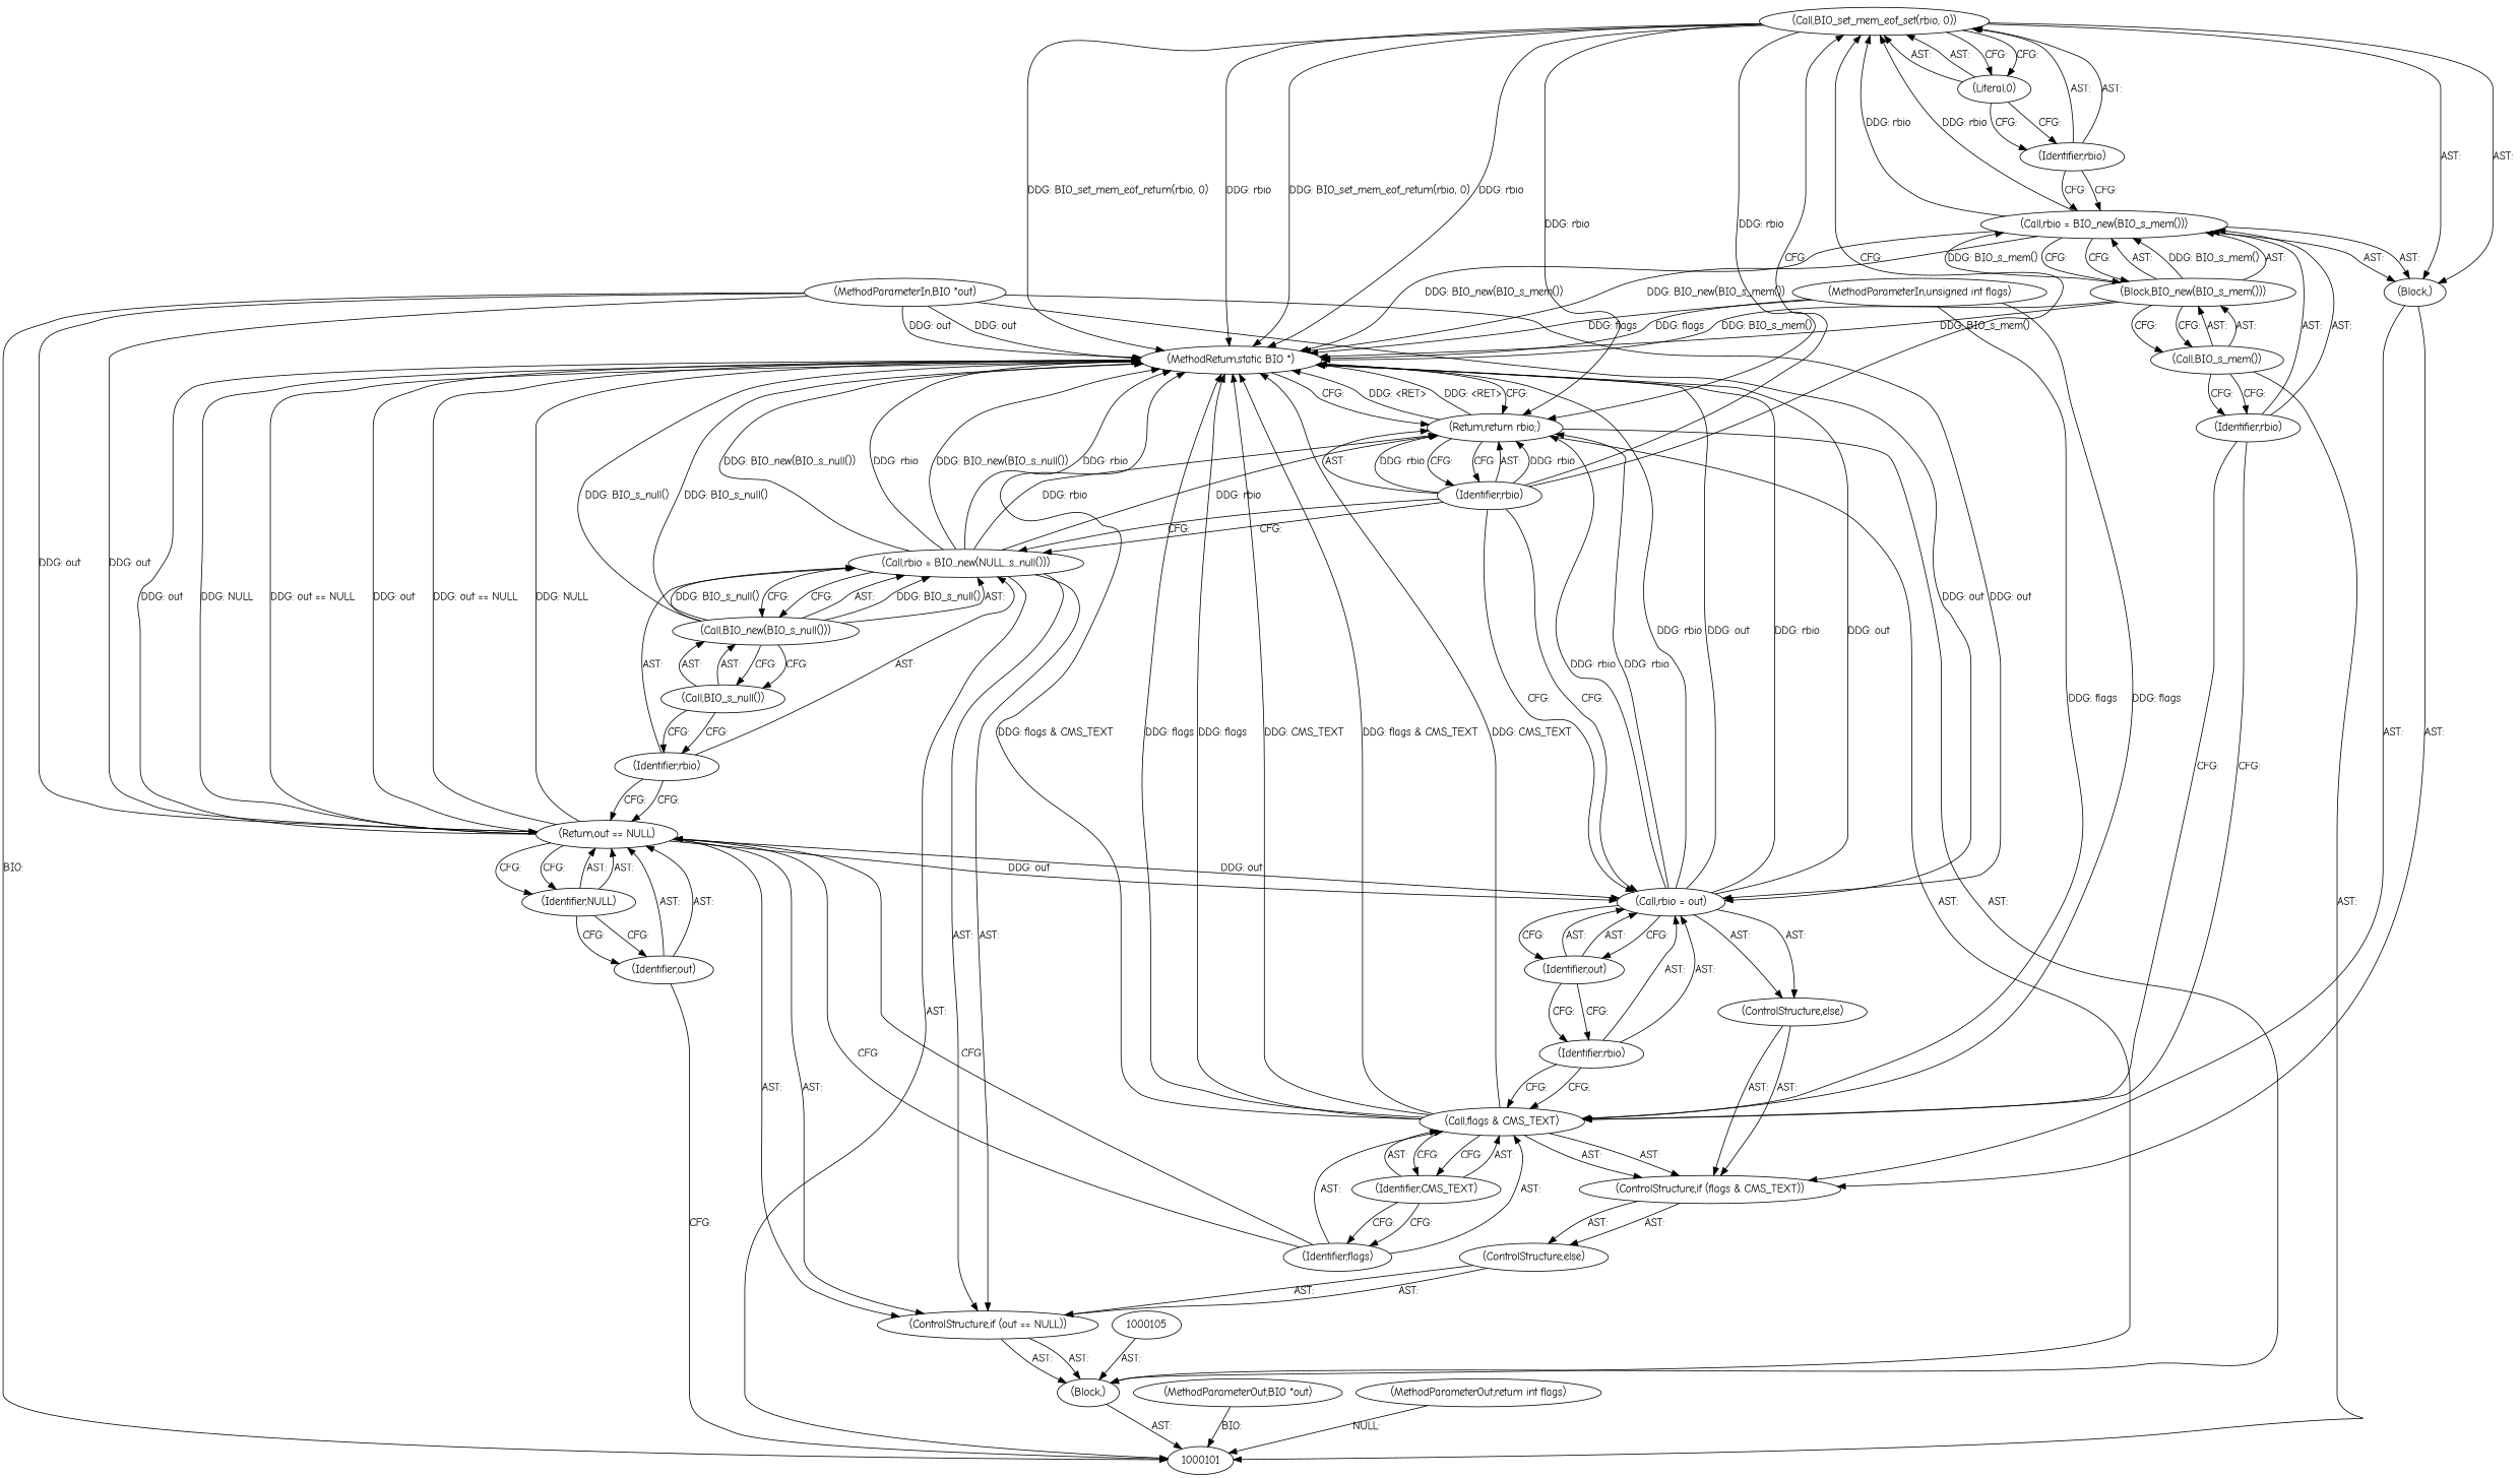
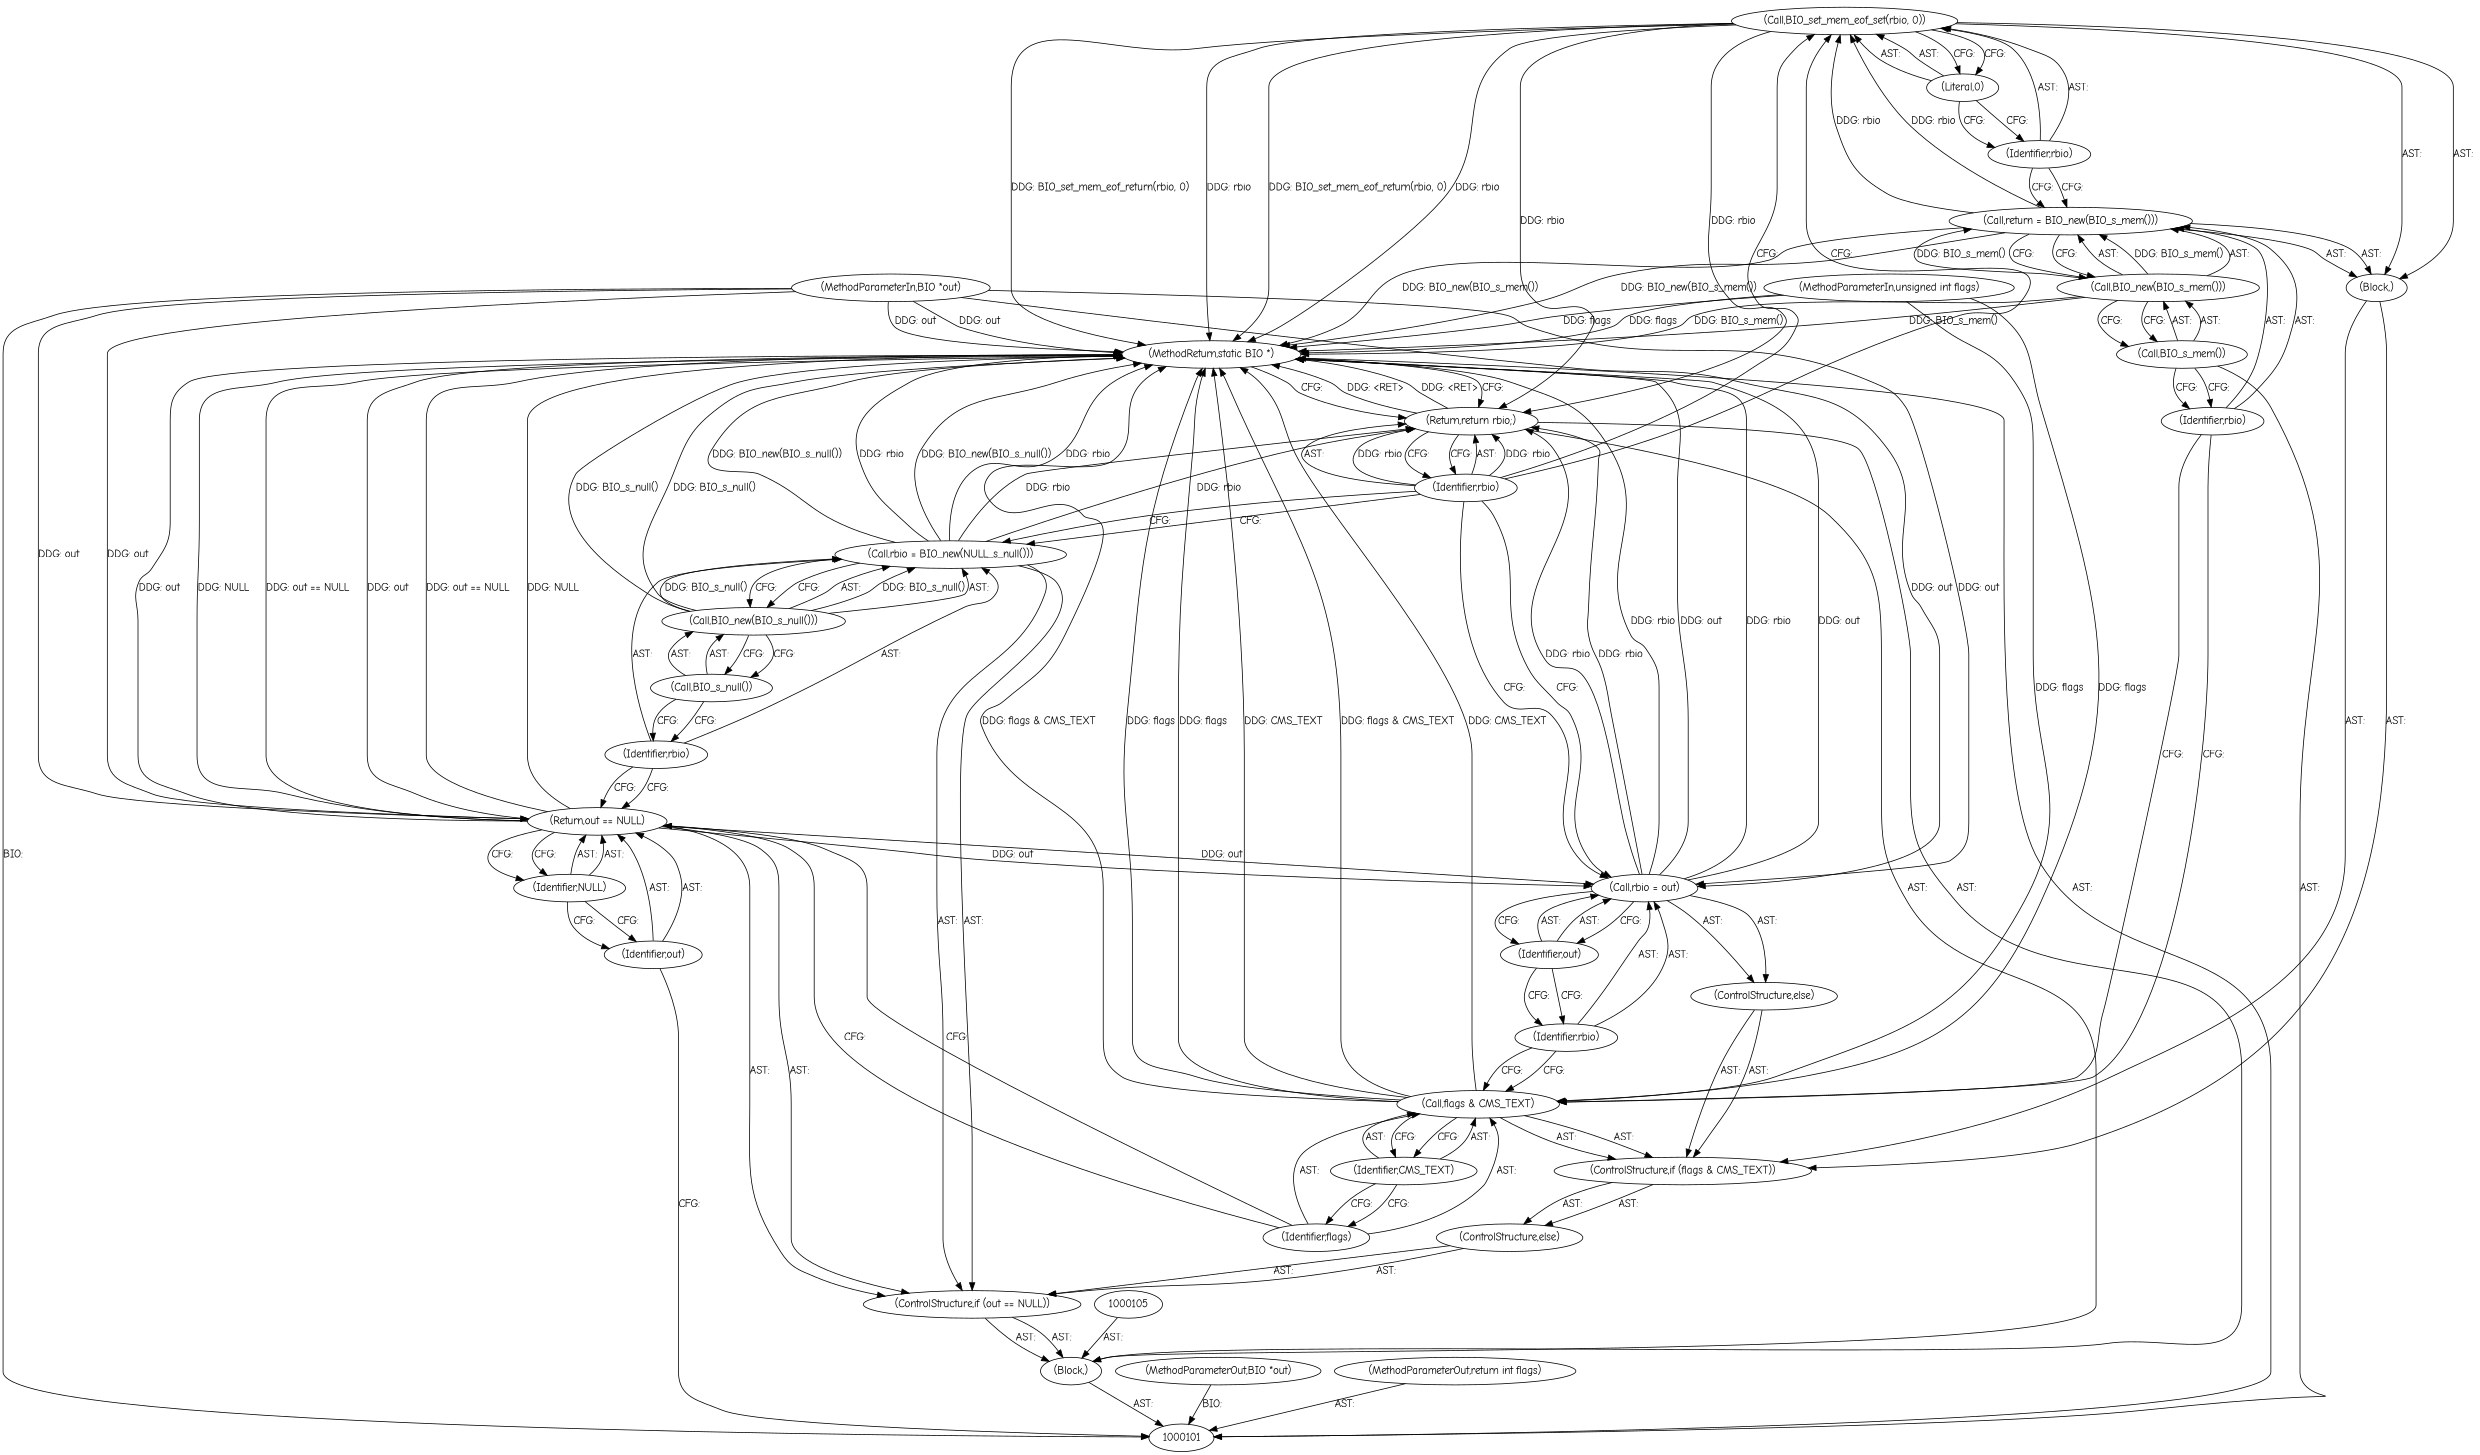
  digraph {
    fontname="Comic Neue"
    node [fontname="Comic Neue"]
    edge [fontname="Comic Neue"]
    n1 [label="(Call,BIO_set_mem_eof_set(rbio, 0))"]
    n2 [label="(Literal,0)"]
    n3 [label="(Return,return rbio;)"]
    n4 [label="(MethodReturn,static BIO *)"]
    n5 [label="(Block,)"]
    n6 [label="(Identifier,rbio)"]
    n7 [label="(Identifier,rbio)"]
    n8 [label="(Block,)"]
    1000101
    n10 [label="(ControlStructure,if (flags & CMS_TEXT))"]
-   n11 [label="(Call,rbio = BIO_new(BIO_s_mem()))"]
-   n12 [label="(Block,BIO_new(BIO_s_mem()))"]
+   n11 [label="(Call,return = BIO_new(BIO_s_mem()))"]
+   n12 [label="(Call,BIO_new(BIO_s_mem()))"]
    n13 [label="(ControlStructure,else)"]
    n14 [label="(ControlStructure,else)"]
    n15 [label="(Call,rbio = out)"]
    n16 [label="(Identifier,out)"]
    n17 [label="(Identifier,rbio)"]
    n18 [label="(Call,flags & CMS_TEXT)"]
    n19 [label="(Identifier,CMS_TEXT)"]
    n20 [label="(Call,rbio = BIO_new(NULL_s_null()))"]
    n21 [label="(ControlStructure,if (out == NULL))"]
    n22 [label="(Call,BIO_new(BIO_s_null()))"]
    n23 [label="(MethodParameterIn,BIO *out)"]
    n24 [label="(Return,out == NULL)"]
    n25 [label="(Identifier,NULL)"]
    n26 [label="(MethodParameterOut,BIO *out)"]
    n27 [label="(MethodParameterIn,unsigned int flags)"]
    n28 [label="(MethodParameterOut,return int flags)"]
    n29 [label="(Identifier,out)"]
    n30 [label="(Call,BIO_s_null())"]
    n31 [label="(Identifier,rbio)"]
    n32 [label="(Identifier,flags)"]
    n33 [label="(Call,BIO_s_mem())"]
    n34 [label="(Identifier,rbio)"]
    1000105
    n1 -> n2 [label="CFG: "]
    n1 -> n2 [label="CFG: "]
    n1 -> n3 [label="DDG: rbio"]
    n1 -> n3 [label="DDG: rbio"]
    n1 -> n4 [label="DDG: rbio"]
    n1 -> n4 [label="DDG: BIO_set_mem_eof_return(rbio, 0)"]
    n1 -> n4 [label="DDG: rbio"]
    n1 -> n4 [label="DDG: BIO_set_mem_eof_return(rbio, 0)"]
    n1 -> n5 [label="AST: "]
    n1 -> n5 [label="AST: "]
    n2 -> n1 [label="AST: "]
    n2 -> n1 [label="AST: "]
    n2 -> n6 [label="CFG: "]
    n2 -> n6 [label="CFG: "]
    n3 -> n4 [label="DDG: <RET>"]
    n3 -> n4 [label="DDG: <RET>"]
    n3 -> n7 [label="CFG: "]
    n3 -> n7 [label="CFG: "]
    n3 -> n8 [label="AST: "]
    n3 -> n8 [label="AST: "]
    n4 -> n3 [label="CFG: "]
    n4 -> n3 [label="CFG: "]
-   n20 -> 1000101 [label="AST: "]
+   n4 -> 1000101 [label="AST: "]
    n5 -> n10 [label="AST: "]
    n5 -> n10 [label="AST: "]
    n6 -> n1 [label="AST: "]
    n6 -> n1 [label="AST: "]
    n6 -> n11 [label="CFG: "]
    n6 -> n11 [label="CFG: "]
    n7 -> n1 [label="CFG: "]
    n7 -> n1 [label="CFG: "]
    n7 -> n3 [label="AST: "]
    n7 -> n3 [label="DDG: rbio"]
    n7 -> n3 [label="AST: "]
    n7 -> n3 [label="DDG: rbio"]
    n7 -> n15 [label="CFG: "]
    n7 -> n15 [label="CFG: "]
    n7 -> n20 [label="CFG: "]
    n7 -> n20 [label="CFG: "]
    n8 -> 1000101 [label="AST: "]
    n10 -> n14 [label="AST: "]
    n10 -> n14 [label="AST: "]
    n11 -> n1 [label="DDG: rbio"]
    n11 -> n1 [label="DDG: rbio"]
    n11 -> n4 [label="DDG: BIO_new(BIO_s_mem())"]
    n11 -> n4 [label="DDG: BIO_new(BIO_s_mem())"]
    n11 -> n5 [label="AST: "]
    n11 -> n5 [label="AST: "]
    n11 -> n12 [label="CFG: "]
    n11 -> n12 [label="CFG: "]
    n12 -> n4 [label="DDG: BIO_s_mem()"]
    n12 -> n4 [label="DDG: BIO_s_mem()"]
    n12 -> n11 [label="AST: "]
    n12 -> n11 [label="DDG: BIO_s_mem()"]
    n12 -> n11 [label="AST: "]
    n12 -> n11 [label="DDG: BIO_s_mem()"]
    n12 -> n33 [label="CFG: "]
    n12 -> n33 [label="CFG: "]
    n13 -> n10 [label="AST: "]
    n13 -> n10 [label="AST: "]
    n14 -> n21 [label="AST: "]
    n14 -> n21 [label="AST: "]
    n15 -> n3 [label="DDG: rbio"]
    n15 -> n3 [label="DDG: rbio"]
    n15 -> n4 [label="DDG: out"]
    n15 -> n4 [label="DDG: rbio"]
    n15 -> n4 [label="DDG: out"]
    n15 -> n4 [label="DDG: rbio"]
    n15 -> n13 [label="AST: "]
    n15 -> n13 [label="AST: "]
    n15 -> n16 [label="CFG: "]
    n15 -> n16 [label="CFG: "]
    n16 -> n15 [label="AST: "]
    n16 -> n15 [label="AST: "]
    n16 -> n17 [label="CFG: "]
    n16 -> n17 [label="CFG: "]
    n17 -> n15 [label="AST: "]
    n17 -> n15 [label="AST: "]
    n17 -> n18 [label="CFG: "]
    n17 -> n18 [label="CFG: "]
    n18 -> n4 [label="DDG: flags"]
    n18 -> n4 [label="DDG: CMS_TEXT"]
    n18 -> n4 [label="DDG: flags & CMS_TEXT"]
    n18 -> n4 [label="DDG: flags"]
    n18 -> n4 [label="DDG: CMS_TEXT"]
    n18 -> n4 [label="DDG: flags & CMS_TEXT"]
    n18 -> n10 [label="AST: "]
    n18 -> n10 [label="AST: "]
    n18 -> n19 [label="CFG: "]
    n18 -> n19 [label="CFG: "]
    n19 -> n18 [label="AST: "]
    n19 -> n18 [label="AST: "]
    n19 -> n32 [label="CFG: "]
    n19 -> n32 [label="CFG: "]
    n20 -> n3 [label="DDG: rbio"]
    n20 -> n3 [label="DDG: rbio"]
    n20 -> n4 [label="DDG: BIO_new(BIO_s_null())"]
    n20 -> n4 [label="DDG: rbio"]
    n20 -> n4 [label="DDG: BIO_new(BIO_s_null())"]
    n20 -> n4 [label="DDG: rbio"]
    n20 -> n21 [label="AST: "]
    n20 -> n21 [label="AST: "]
    n20 -> n22 [label="CFG: "]
    n20 -> n22 [label="CFG: "]
    n21 -> n8 [label="AST: "]
    n21 -> n8 [label="AST: "]
    n22 -> n4 [label="DDG: BIO_s_null()"]
    n22 -> n4 [label="DDG: BIO_s_null()"]
    n22 -> n20 [label="AST: "]
    n22 -> n20 [label="DDG: BIO_s_null()"]
    n22 -> n20 [label="AST: "]
    n22 -> n20 [label="DDG: BIO_s_null()"]
    n22 -> n30 [label="CFG: "]
    n22 -> n30 [label="CFG: "]
    n23 -> n4 [label="DDG: out"]
    n23 -> n4 [label="DDG: out"]
    n23 -> 1000101 [label="BIO: "]
    n23 -> n15 [label="DDG: out"]
    n23 -> n15 [label="DDG: out"]
    n23 -> n24 [label="DDG: out"]
    n23 -> n24 [label="DDG: out"]
    n24 -> n4 [label="DDG: out"]
    n24 -> n4 [label="DDG: out == NULL"]
    n24 -> n4 [label="DDG: NULL"]
    n24 -> n4 [label="DDG: out"]
    n24 -> n4 [label="DDG: out == NULL"]
    n24 -> n4 [label="DDG: NULL"]
    n24 -> n15 [label="DDG: out"]
    n24 -> n15 [label="DDG: out"]
    n24 -> n21 [label="AST: "]
    n24 -> n21 [label="AST: "]
    n24 -> n25 [label="CFG: "]
    n24 -> n25 [label="CFG: "]
    n25 -> n24 [label="AST: "]
    n25 -> n24 [label="AST: "]
    n25 -> n29 [label="CFG: "]
    n25 -> n29 [label="CFG: "]
    n26 -> 1000101 [label="BIO: "]
    n27 -> n4 [label="DDG: flags"]
    n27 -> n4 [label="DDG: flags"]
    n27 -> n18 [label="DDG: flags"]
    n27 -> n18 [label="DDG: flags"]
-   n28 -> 1000101 [label="NULL: "]
+   n28 -> 1000101 [label="AST: "]
    n29 -> 1000101 [label="CFG: "]
    n29 -> n24 [label="AST: "]
    n29 -> n24 [label="AST: "]
    n30 -> n22 [label="AST: "]
    n30 -> n22 [label="AST: "]
    n30 -> n31 [label="CFG: "]
    n30 -> n31 [label="CFG: "]
    n31 -> n20 [label="AST: "]
    n31 -> n20 [label="AST: "]
    n31 -> n24 [label="CFG: "]
    n31 -> n24 [label="CFG: "]
    n32 -> n18 [label="AST: "]
    n32 -> n18 [label="AST: "]
    n32 -> n24 [label="CFG: "]
    n32 -> n24 [label="CFG: "]
    n33 -> 1000101 [label="AST: "]
    n33 -> n12 [label="AST: "]
    n33 -> n12 [label="AST: "]
    n33 -> n34 [label="CFG: "]
    n33 -> n34 [label="CFG: "]
    n34 -> n11 [label="AST: "]
    n34 -> n11 [label="AST: "]
    n34 -> n18 [label="CFG: "]
    n34 -> n18 [label="CFG: "]
    1000105 -> n8 [label="AST: "]
  }
